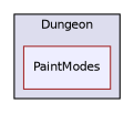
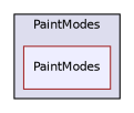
  digraph {
    compound=true
    rankdir=LR
    n1 [fillcolor="#eeeeff" fontname=Helvetica fontsize=10 label=PaintModes pencolor=black shape=box style=filled color=brown]
    subgraph cluster_1 {
      bgcolor="#ddddee"
      fontname=Helvetica
      fontsize=10
-     label=Dungeon
+     label=PaintModes
      pencolor=black
      n1
    }
  }
